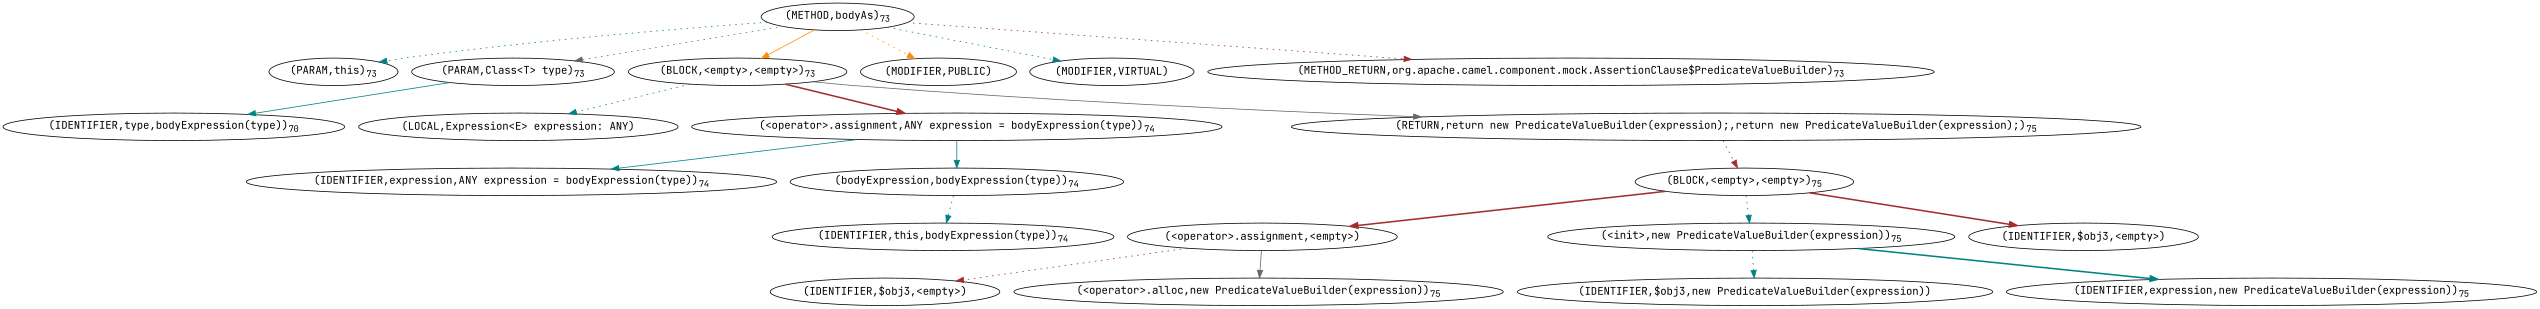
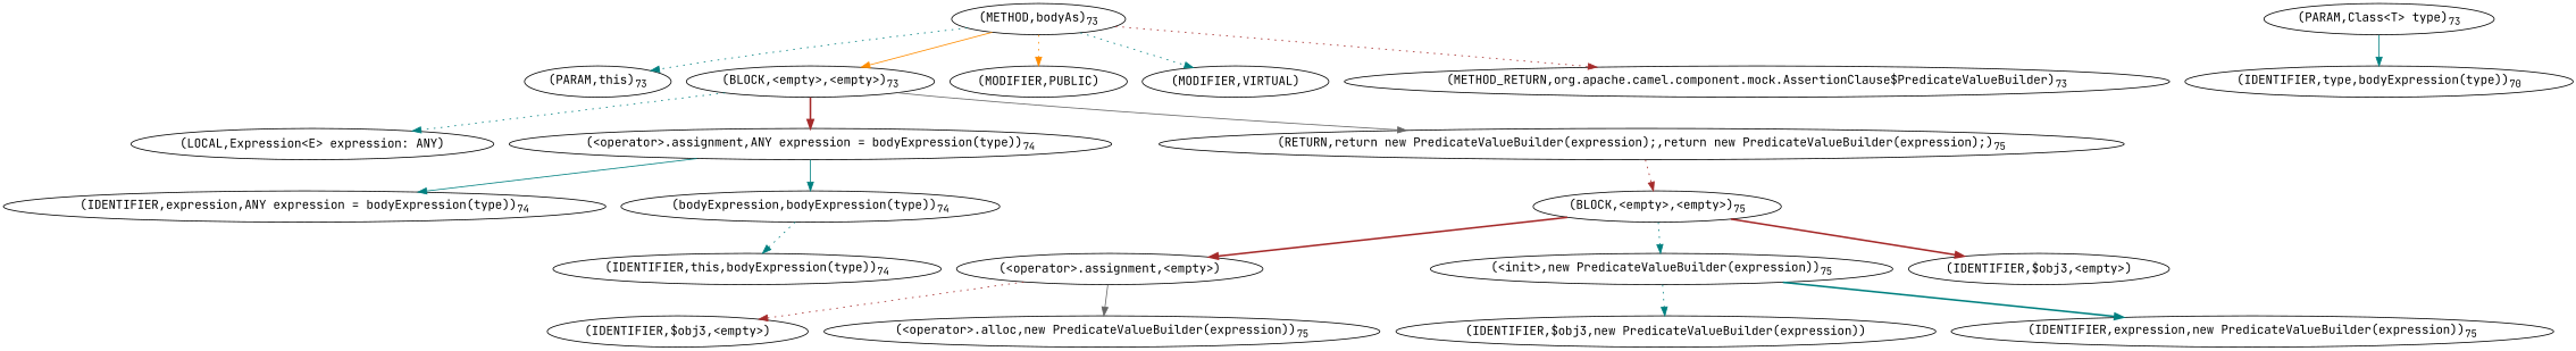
  digraph {
    fontname="JetBrains Mono"
    node [fontname="JetBrains Mono"]
    edge [color=teal fontname="JetBrains Mono" style=dotted]
    n1 [label=<(METHOD,bodyAs)<SUB>73</SUB>>]
    n2 [label=<(PARAM,this)<SUB>73</SUB>>]
    n3 [label=<(PARAM,Class&lt;T&gt; type)<SUB>73</SUB>>]
    n4 [label=<(BLOCK,&lt;empty&gt;,&lt;empty&gt;)<SUB>73</SUB>>]
    n5 [label=<(MODIFIER,PUBLIC)>]
    n6 [label=<(MODIFIER,VIRTUAL)>]
    n7 [label=<(METHOD_RETURN,org.apache.camel.component.mock.AssertionClause$PredicateValueBuilder)<SUB>73</SUB>>]
    n8 [label=<(IDENTIFIER,type,bodyExpression(type))<SUB>70</SUB>>]
    n9 [label=<(LOCAL,Expression&lt;E&gt; expression: ANY)>]
    n10 [label=<(&lt;operator&gt;.assignment,ANY expression = bodyExpression(type))<SUB>74</SUB>>]
    n11 [label=<(RETURN,return new PredicateValueBuilder(expression);,return new PredicateValueBuilder(expression);)<SUB>75</SUB>>]
    n12 [label=<(IDENTIFIER,expression,ANY expression = bodyExpression(type))<SUB>74</SUB>>]
    n13 [label=<(bodyExpression,bodyExpression(type))<SUB>74</SUB>>]
    n14 [label=<(BLOCK,&lt;empty&gt;,&lt;empty&gt;)<SUB>75</SUB>>]
    n15 [label=<(IDENTIFIER,this,bodyExpression(type))<SUB>74</SUB>>]
    n16 [label=<(&lt;operator&gt;.assignment,&lt;empty&gt;)>]
    n17 [label=<(&lt;init&gt;,new PredicateValueBuilder(expression))<SUB>75</SUB>>]
    n18 [label=<(IDENTIFIER,$obj3,&lt;empty&gt;)>]
    n19 [label=<(IDENTIFIER,$obj3,&lt;empty&gt;)>]
    n20 [label=<(&lt;operator&gt;.alloc,new PredicateValueBuilder(expression))<SUB>75</SUB>>]
    n21 [label=<(IDENTIFIER,$obj3,new PredicateValueBuilder(expression))>]
    n22 [label=<(IDENTIFIER,expression,new PredicateValueBuilder(expression))<SUB>75</SUB>>]
    n1 -> n2
-   n1 -> n3 [color=gray40]
    n1 -> n4 [color=darkorange style=solid]
    n1 -> n5 [color=darkorange]
    n1 -> n6
    n1 -> n7 [color=brown]
    n3 -> n8 [style=solid]
    n4 -> n9
    n4 -> n10 [color=brown style=bold]
    n4 -> n11 [color=gray40 style=solid]
    n10 -> n12 [style=solid]
    n10 -> n13 [style=solid]
    n11 -> n14 [color=brown]
    n13 -> n15
    n14 -> n16 [color=brown style=bold]
    n14 -> n17
    n14 -> n18 [color=brown style=bold]
    n16 -> n19 [color=brown]
    n16 -> n20 [color=gray40 style=solid]
    n17 -> n21
    n17 -> n22 [style=bold]
  }
